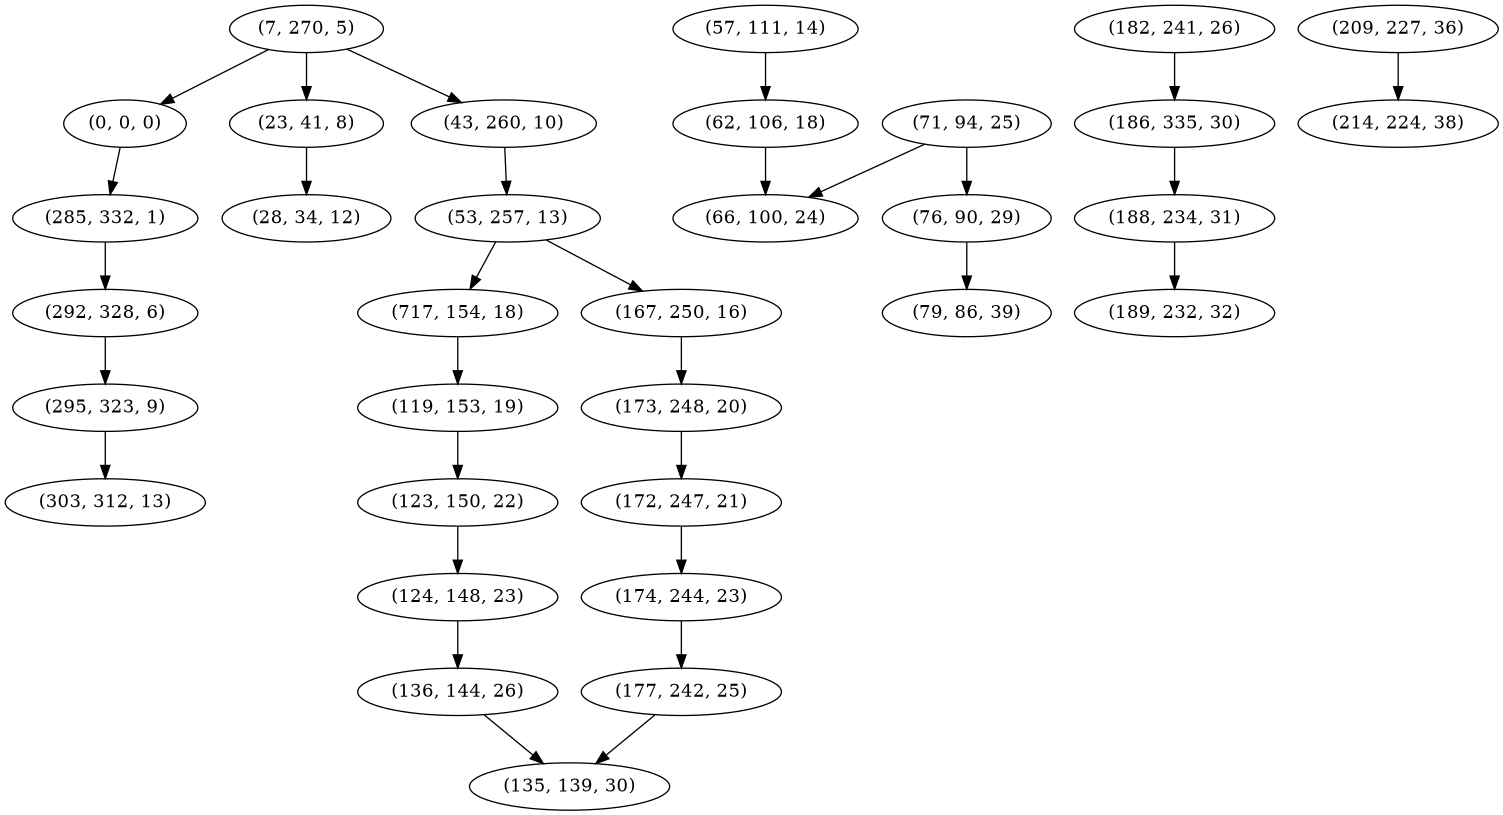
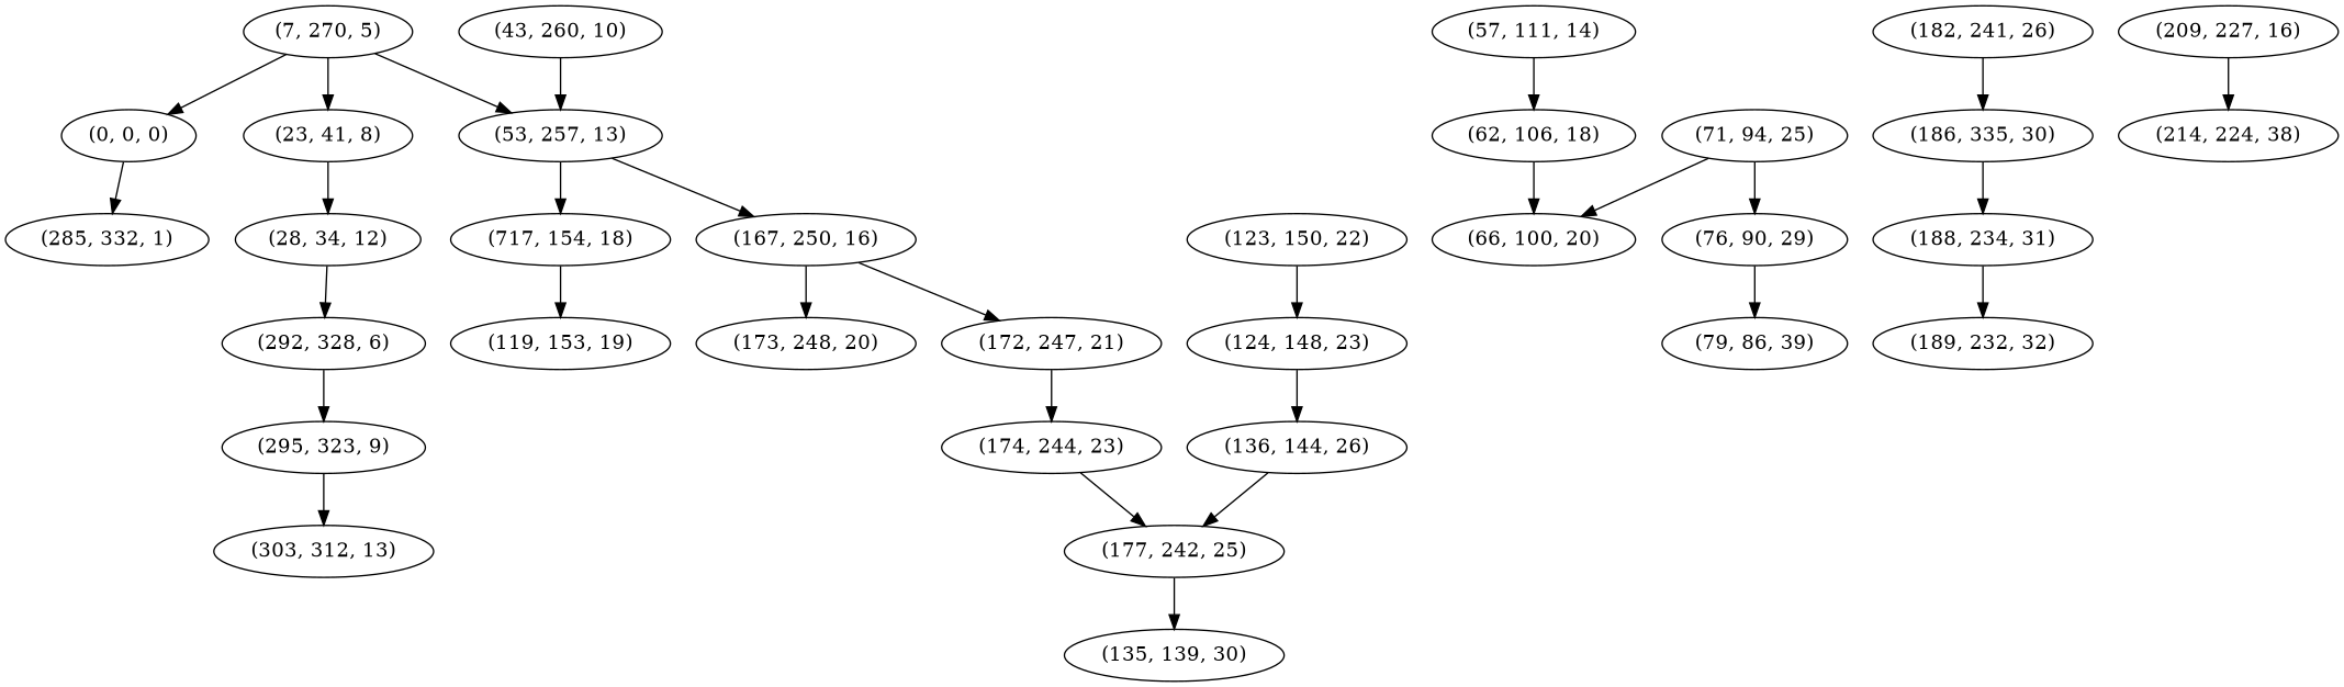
  digraph {
    "(0, 0, 0)"
    "(285, 332, 1)"
    "(7, 270, 5)"
    "(23, 41, 8)"
    n5 [label="(43, 260, 10)"]
    n6 [label="(292, 328, 6)"]
    "(28, 34, 12)"
    "(53, 257, 13)"
    n9 [label="(717, 154, 18)"]
    n10 [label="(167, 250, 16)"]
    "(57, 111, 14)"
    "(62, 106, 18)"
    "(119, 153, 19)"
    n14 [label="(173, 248, 20)"]
-   "(66, 100, 20)" [label="(66, 100, 24)"]
+   "(66, 100, 20)"
    "(71, 94, 25)"
    "(76, 90, 29)"
    n18 [label="(79, 86, 39)"]
    "(123, 150, 22)"
    "(124, 148, 23)"
    n21 [label="(136, 144, 26)"]
    "(135, 139, 30)"
    "(172, 247, 21)"
    "(174, 244, 23)"
    "(177, 242, 25)"
    n26 [label="(186, 335, 30)"]
    "(182, 241, 26)"
    "(188, 234, 31)"
    "(189, 232, 32)"
-   "(209, 227, 36)"
+   "(209, 227, 36)" [label="(209, 227, 16)"]
    "(214, 224, 38)"
    "(295, 323, 9)"
    "(303, 312, 13)"
    "(0, 0, 0)" -> "(285, 332, 1)"
-   "(285, 332, 1)" -> n6
+   "(28, 34, 12)" -> n6
    "(7, 270, 5)" -> "(0, 0, 0)"
    "(7, 270, 5)" -> "(23, 41, 8)"
-   "(7, 270, 5)" -> n5
+   "(7, 270, 5)" -> "(53, 257, 13)"
    "(23, 41, 8)" -> "(28, 34, 12)"
    n5 -> "(53, 257, 13)"
    n6 -> "(295, 323, 9)"
    "(53, 257, 13)" -> n9
    "(53, 257, 13)" -> n10
    n9 -> "(119, 153, 19)"
    n10 -> n14
    "(57, 111, 14)" -> "(62, 106, 18)"
    "(62, 106, 18)" -> "(66, 100, 20)"
-   "(119, 153, 19)" -> "(123, 150, 22)"
-   n14 -> "(172, 247, 21)"
+   n10 -> "(172, 247, 21)"
    "(71, 94, 25)" -> "(66, 100, 20)"
    "(71, 94, 25)" -> "(76, 90, 29)"
    "(76, 90, 29)" -> n18
    "(123, 150, 22)" -> "(124, 148, 23)"
    "(124, 148, 23)" -> n21
-   n21 -> "(135, 139, 30)"
+   n21 -> "(177, 242, 25)"
    "(172, 247, 21)" -> "(174, 244, 23)"
    "(174, 244, 23)" -> "(177, 242, 25)"
    "(177, 242, 25)" -> "(135, 139, 30)"
    n26 -> "(188, 234, 31)"
    "(182, 241, 26)" -> n26
    "(188, 234, 31)" -> "(189, 232, 32)"
    "(209, 227, 36)" -> "(214, 224, 38)"
    "(295, 323, 9)" -> "(303, 312, 13)"
  }
